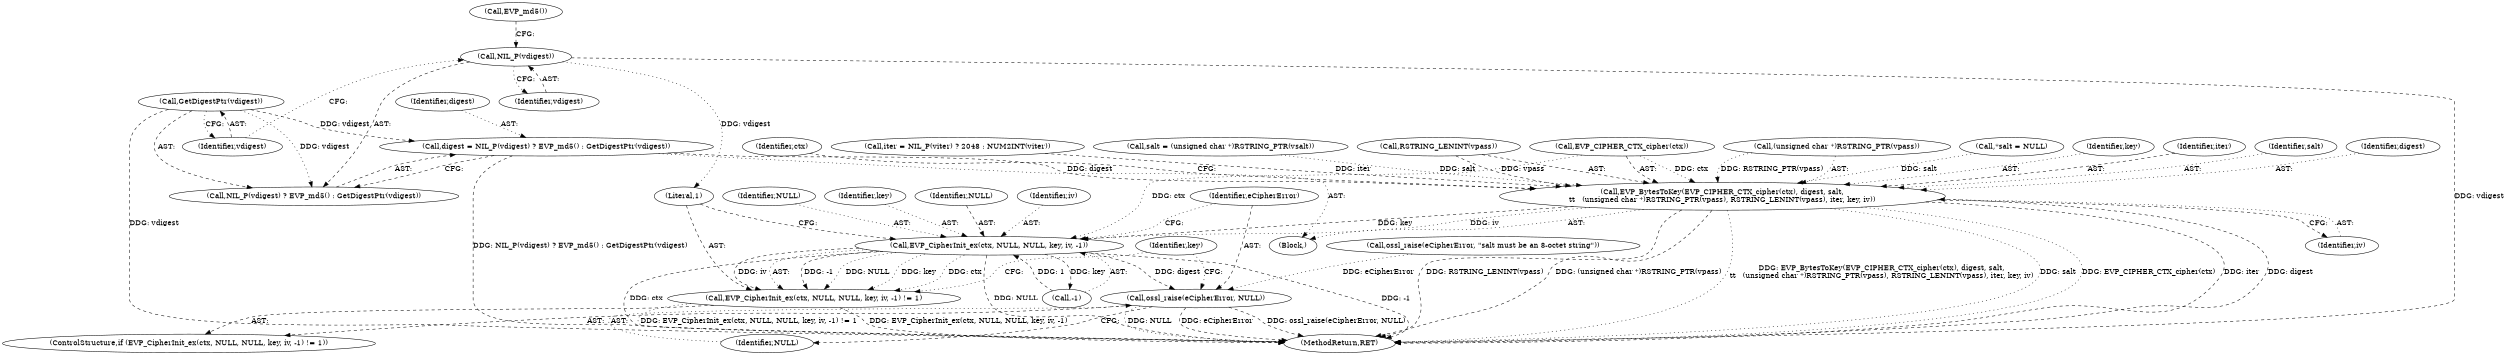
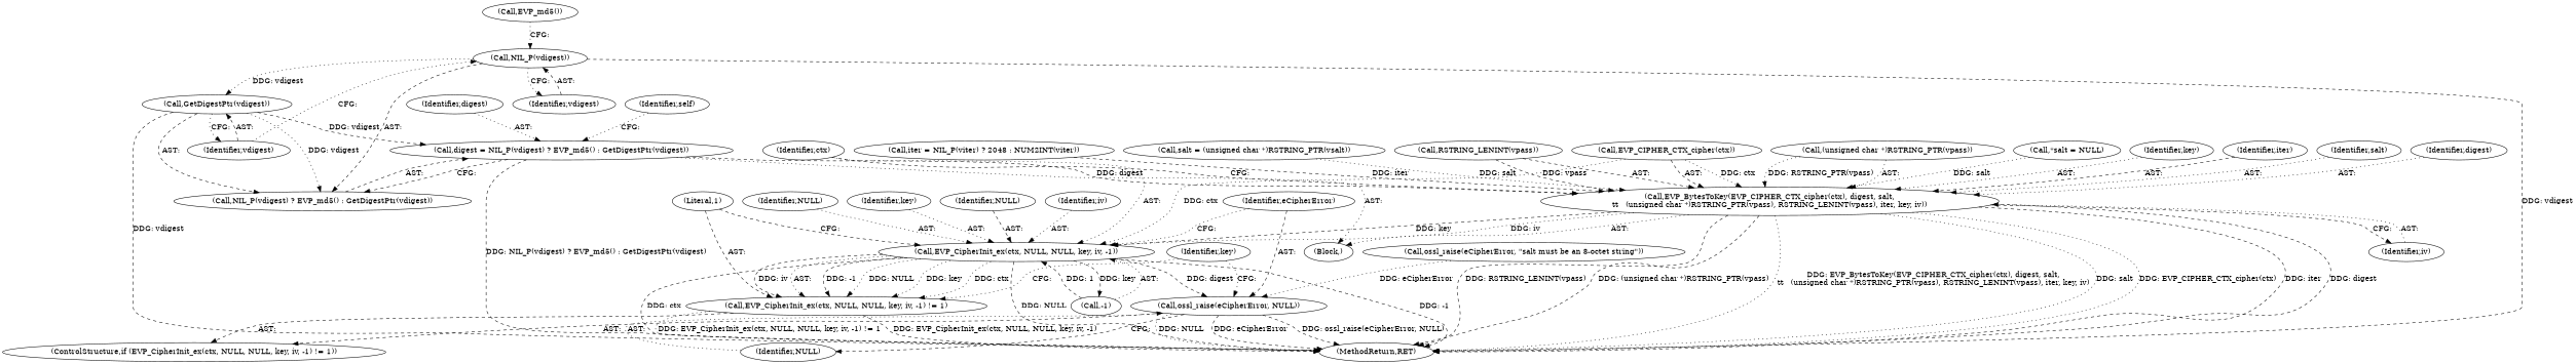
  digraph {
    edge [style=dashed]
    n1 [label="(Call,digest = NIL_P(vdigest) ? EVP_md5() : GetDigestPtr(vdigest))"]
    n2 [label="(Call,EVP_BytesToKey(EVP_CIPHER_CTX_cipher(ctx), digest, salt,\n\t\t   (unsigned char *)RSTRING_PTR(vpass), RSTRING_LENINT(vpass), iter, key, iv))"]
    n3 [label="(MethodReturn,RET)"]
    n4 [label="(Call,NIL_P(vdigest) ? EVP_md5() : GetDigestPtr(vdigest))"]
    n5 [label="(Block,)"]
    n6 [label="(Call,EVP_CipherInit_ex(ctx, NULL, NULL, key, iv, -1))"]
    n7 [label="(Identifier,iv)"]
    n8 [label="(Call,GetDigestPtr(vdigest))"]
    n9 [label="(Identifier,vdigest)"]
    n10 [label="(Call,NIL_P(vdigest))"]
    n11 [label="(Identifier,vdigest)"]
    n12 [label="(Call,EVP_CipherInit_ex(ctx, NULL, NULL, key, iv, -1) != 1)"]
    n13 [label="(Call,ossl_raise(eCipherError, NULL))"]
    n14 [label="(Call,-1)"]
    n15 [label="(ControlStructure,if (EVP_CipherInit_ex(ctx, NULL, NULL, key, iv, -1) != 1))"]
    n16 [label="(Identifier,NULL)"]
    n17 [label="(Literal,1)"]
    n18 [label="(Call,EVP_CIPHER_CTX_cipher(ctx))"]
    n19 [label="(Identifier,NULL)"]
    n20 [label="(Call,(unsigned char *)RSTRING_PTR(vpass))"]
    n21 [label="(Identifier,key)"]
    n22 [label="(Call,*salt = NULL)"]
    n23 [label="(Identifier,key)"]
    n24 [label="(Call,EVP_md5())"]
    n25 [label="(Identifier,NULL)"]
    n26 [label="(Identifier,eCipherError)"]
    n27 [label="(Identifier,digest)"]
    n28 [label="(Identifier,iter)"]
    n29 [label="(Call,ossl_raise(eCipherError, \"salt must be an 8-octet string\"))"]
    n30 [label="(Identifier,key)"]
    n31 [label="(Identifier,ctx)"]
    n32 [label="(Identifier,salt)"]
+   n33 [label="(Identifier,self)"]
    n34 [label="(Identifier,digest)"]
    n35 [label="(Call,iter = NIL_P(viter) ? 2048 : NUM2INT(viter))"]
    n36 [label="(Call,salt = (unsigned char *)RSTRING_PTR(vsalt))"]
    n37 [label="(Call,RSTRING_LENINT(vpass))"]
    n38 [label="(Identifier,iv)"]
    n1 -> n2 [label="DDG: digest"]
    n1 -> n3 [label="DDG: NIL_P(vdigest) ? EVP_md5() : GetDigestPtr(vdigest)"]
    n1 -> n4 [label="CFG: "]
    n1 -> n5 [label="AST: " style=dotted]
    n2 -> n3 [label="DDG: RSTRING_LENINT(vpass)"]
    n2 -> n3 [label="DDG: (unsigned char *)RSTRING_PTR(vpass)"]
    n2 -> n3 [label="DDG: EVP_BytesToKey(EVP_CIPHER_CTX_cipher(ctx), digest, salt,\n\t\t   (unsigned char *)RSTRING_PTR(vpass), RSTRING_LENINT(vpass), iter, key, iv)" style=dotted]
    n2 -> n3 [label="DDG: salt" style=dotted]
    n2 -> n3 [label="DDG: EVP_CIPHER_CTX_cipher(ctx)" style=dotted]
    n2 -> n3 [label="DDG: iter"]
    n2 -> n3 [label="DDG: digest"]
    n2 -> n5 [label="AST: " style=dotted]
    n2 -> n6 [label="DDG: key"]
    n2 -> n6 [label="DDG: iv" style=dotted]
    n2 -> n7 [label="CFG: "]
    n4 -> n1 [label="AST: "]
    n6 -> n3 [label="DDG: NULL"]
    n6 -> n3 [label="DDG: -1"]
    n6 -> n3 [label="DDG: ctx"]
    n6 -> n12 [label="AST: " style=dotted]
    n6 -> n12 [label="DDG: -1"]
    n6 -> n12 [label="DDG: NULL" style=dotted]
    n6 -> n12 [label="DDG: key" style=dotted]
    n6 -> n12 [label="DDG: ctx" style=dotted]
    n6 -> n12 [label="DDG: iv"]
    n6 -> n13 [label="DDG: digest"]
    n6 -> n14 [label="DDG: key"]
    n7 -> n2 [label="AST: " style=dotted]
    n8 -> n1 [label="DDG: vdigest"]
    n8 -> n3 [label="DDG: vdigest"]
    n8 -> n4 [label="AST: "]
    n8 -> n4 [label="DDG: vdigest" style=dotted]
    n8 -> n9 [label="CFG: " style=dotted]
    n9 -> n8 [label="AST: "]
    n9 -> n10 [label="CFG: " style=dotted]
    n10 -> n3 [label="DDG: vdigest"]
    n10 -> n4 [label="AST: "]
-   n10 -> n17 [label="DDG: vdigest" style=dotted]
+   n10 -> n8 [label="DDG: vdigest" style=dotted]
    n10 -> n11 [label="CFG: " style=dotted]
    n11 -> n10 [label="AST: "]
    n12 -> n3 [label="DDG: EVP_CipherInit_ex(ctx, NULL, NULL, key, iv, -1)"]
    n12 -> n3 [label="DDG: EVP_CipherInit_ex(ctx, NULL, NULL, key, iv, -1) != 1" style=dotted]
    n12 -> n15 [label="AST: "]
    n13 -> n3 [label="DDG: ossl_raise(eCipherError, NULL)"]
    n13 -> n3 [label="DDG: NULL" style=dotted]
    n13 -> n3 [label="DDG: eCipherError"]
    n13 -> n15 [label="AST: "]
    n13 -> n16 [label="CFG: "]
    n14 -> n6 [label="AST: " style=dotted]
    n14 -> n6 [label="DDG: 1"]
    n16 -> n13 [label="AST: " style=dotted]
    n17 -> n6 [label="CFG: "]
    n17 -> n12 [label="AST: "]
    n18 -> n2 [label="AST: "]
    n18 -> n2 [label="DDG: ctx" style=dotted]
    n18 -> n6 [label="DDG: ctx" style=dotted]
    n19 -> n6 [label="AST: " style=dotted]
    n20 -> n2 [label="AST: " style=dotted]
    n20 -> n2 [label="DDG: RSTRING_PTR(vpass)" style=dotted]
    n21 -> n6 [label="AST: " style=dotted]
    n22 -> n2 [label="DDG: salt" style=dotted]
    n23 -> n2 [label="AST: " style=dotted]
-   n24 -> n10 [label="CFG: "]
+   n24 -> n10 [label="CFG: " style=dotted]
    n25 -> n6 [label="AST: "]
    n26 -> n6 [label="CFG: " style=dotted]
    n26 -> n13 [label="AST: "]
    n27 -> n1 [label="AST: " style=dotted]
    n28 -> n2 [label="AST: "]
    n29 -> n13 [label="DDG: eCipherError" style=dotted]
    n30 -> n12 [label="CFG: " style=dotted]
    n30 -> n13 [label="CFG: " style=dotted]
    n31 -> n2 [label="CFG: "]
+   n31 -> n6 [label="AST: " style=dotted]
    n32 -> n2 [label="AST: " style=dotted]
+   n33 -> n1 [label="CFG: " style=dotted]
    n34 -> n2 [label="AST: " style=dotted]
    n35 -> n2 [label="DDG: iter"]
    n36 -> n2 [label="DDG: salt" style=dotted]
    n37 -> n2 [label="AST: "]
    n37 -> n2 [label="DDG: vpass"]
    n38 -> n6 [label="AST: " style=dotted]
  }
